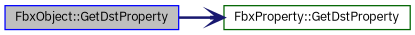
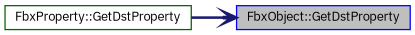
  digraph {
    rankdir=LR
    fontname="IBM Plex Sans"
    node [fontname="IBM Plex Sans" fontsize=10 shape=record style=filled]
    n1 [color=blue fillcolor=grey75 fontcolor=black height=0.2 label="FbxObject::GetDstProperty" width=0.4]
    n2 [color=darkgreen fillcolor=white height=0.2 label="FbxProperty::GetDstProperty" width=0.4]
-   n1 -> n2 [color=midnightblue fontname="IBM Plex Sans" fontsize=10 labelfontname=Helvetica labelfontsize=10 style=bold arrowhead=vee]
+   n2 -> n1 [color=midnightblue fontname="IBM Plex Sans" fontsize=10 labelfontname=Helvetica labelfontsize=10 style=bold arrowhead=vee]
  }
